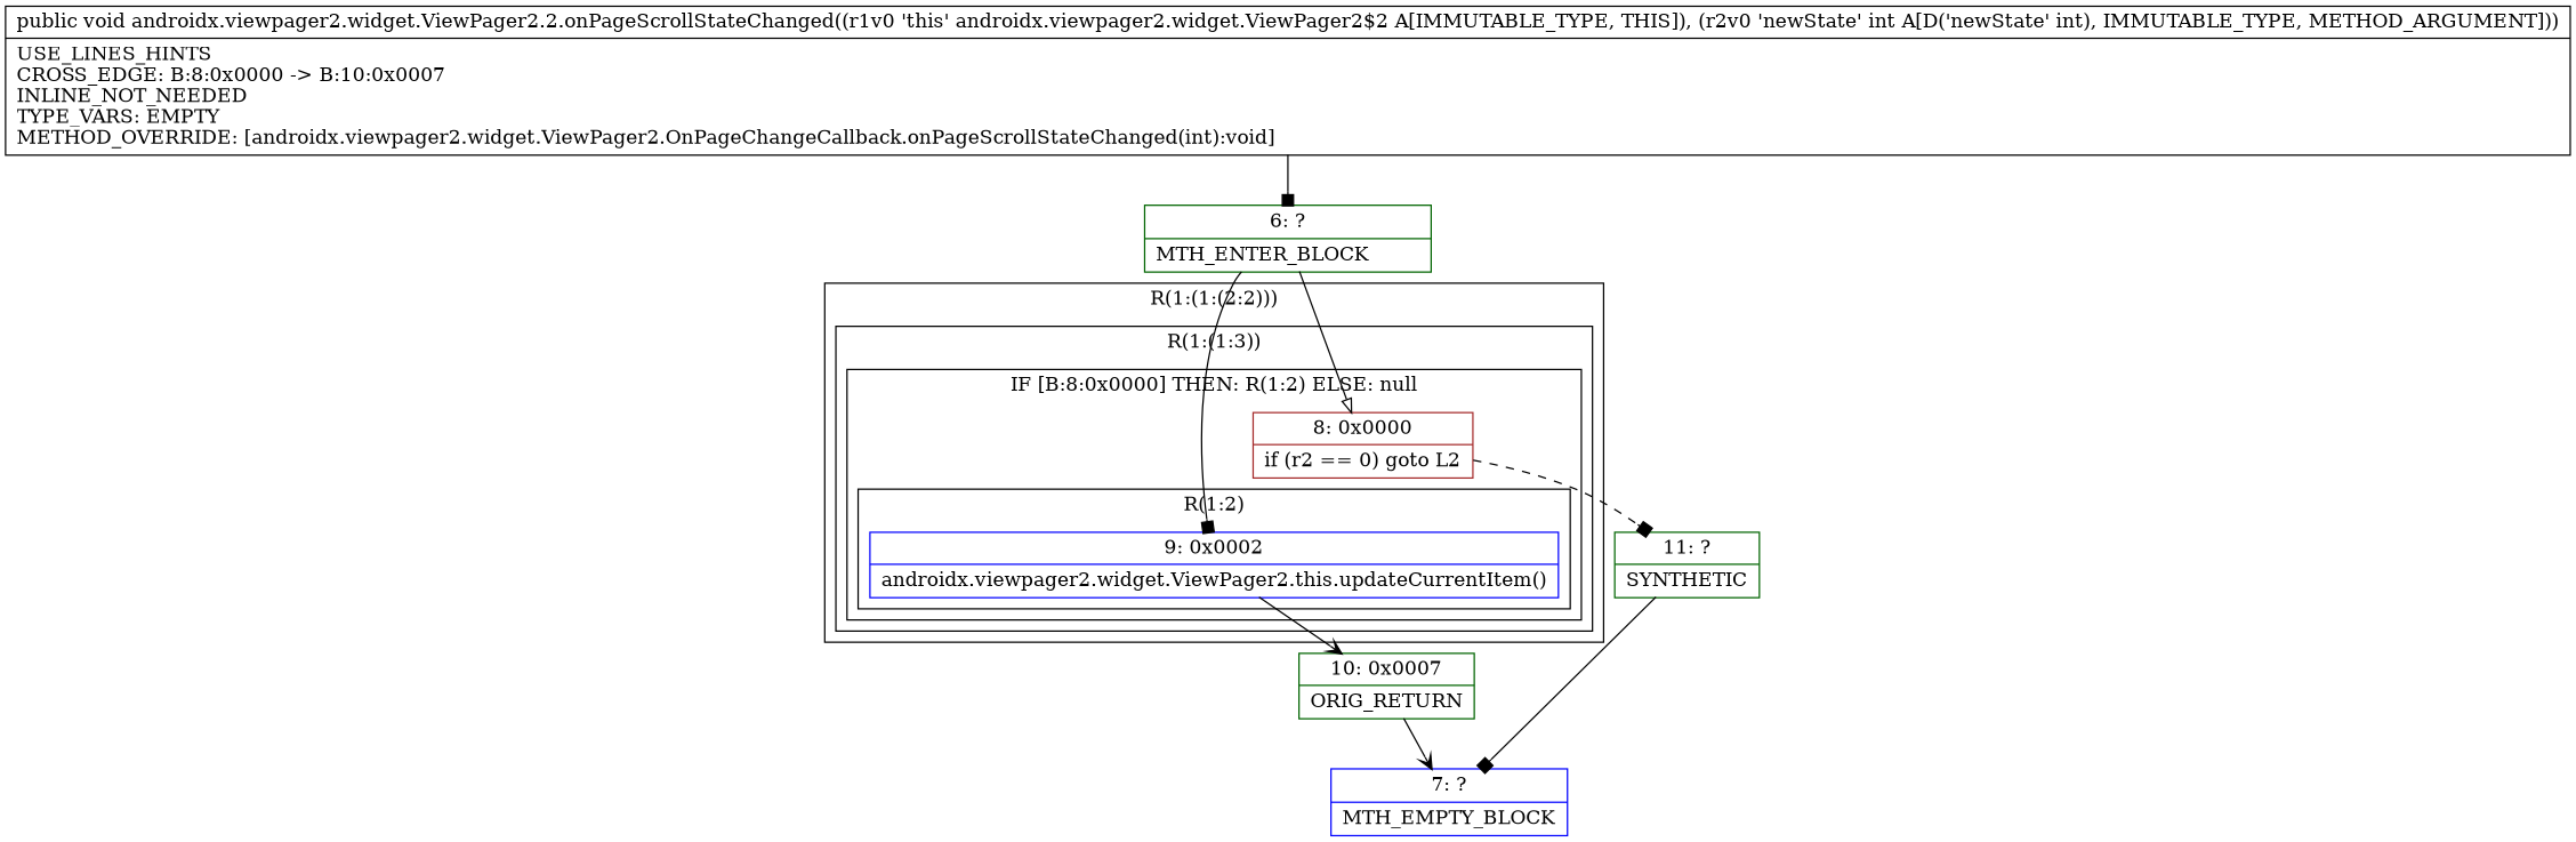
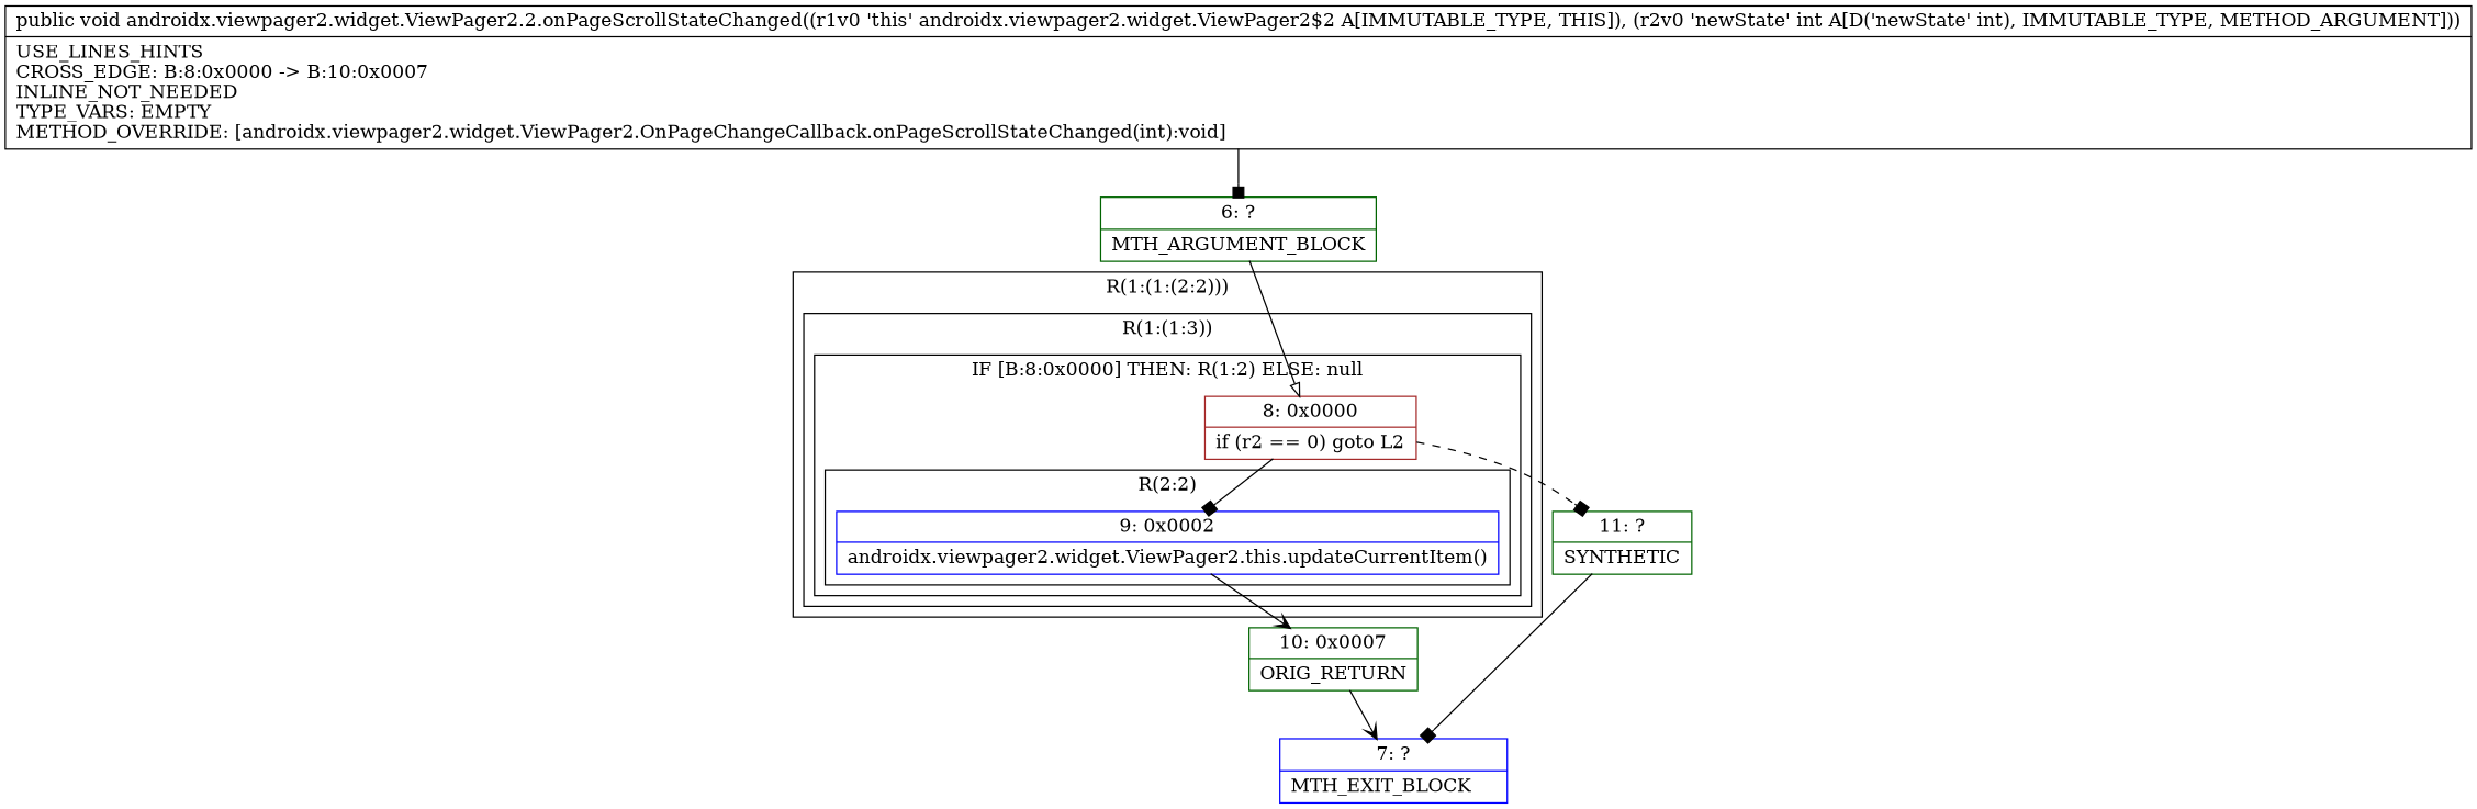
  digraph {
    node [color=darkgreen shape=record]
    edge [arrowhead=box]
    n1 [color=blue label="{9\:\ 0x0002|androidx.viewpager2.widget.ViewPager2.this.updateCurrentItem()\l}"]
    n2 [color=brown label="{8\:\ 0x0000|if (r2 == 0) goto L2\l}"]
    n3 [label="{10\:\ 0x0007|ORIG_RETURN\l}"]
    n4 [label="{11\:\ ?|SYNTHETIC\l}"]
-   n5 [color=blue label="{7\:\ ?|MTH_EMPTY_BLOCK\l}"]
-   n6 [label="{6\:\ ?|MTH_ENTER_BLOCK\l}"]
+   n5 [color=blue label="{7\:\ ?|MTH_EXIT_BLOCK\l}"]
+   n6 [label="{6\:\ ?|MTH_ARGUMENT_BLOCK\l}"]
    n7 [color=black label="{public void androidx.viewpager2.widget.ViewPager2.2.onPageScrollStateChanged((r1v0 'this' androidx.viewpager2.widget.ViewPager2$2 A[IMMUTABLE_TYPE, THIS]), (r2v0 'newState' int A[D('newState' int), IMMUTABLE_TYPE, METHOD_ARGUMENT]))  | USE_LINES_HINTS\lCROSS_EDGE: B:8:0x0000 \-\> B:10:0x0007\lINLINE_NOT_NEEDED\lTYPE_VARS: EMPTY\lMETHOD_OVERRIDE: [androidx.viewpager2.widget.ViewPager2.OnPageChangeCallback.onPageScrollStateChanged(int):void]\l}"]
    subgraph cluster_1 {
      label="R(1:(1:(2:2)))"
      subgraph cluster_2 {
        label="R(1:(1:3))"
        subgraph cluster_3 {
          label="IF [B:8:0x0000] THEN: R(1:2) ELSE: null"
          n2
          subgraph cluster_4 {
-           label="R(1:2)"
+           label="R(2:2)"
            n1
          }
        }
      }
    }
    n1 -> n3 [arrowhead=vee]
-   n6 -> n1
+   n2 -> n1
    n2 -> n4 [style=dashed]
    n3 -> n5 [arrowhead=vee]
    n4 -> n5
    n6 -> n2 [arrowhead=onormal]
    n7 -> n6
  }
